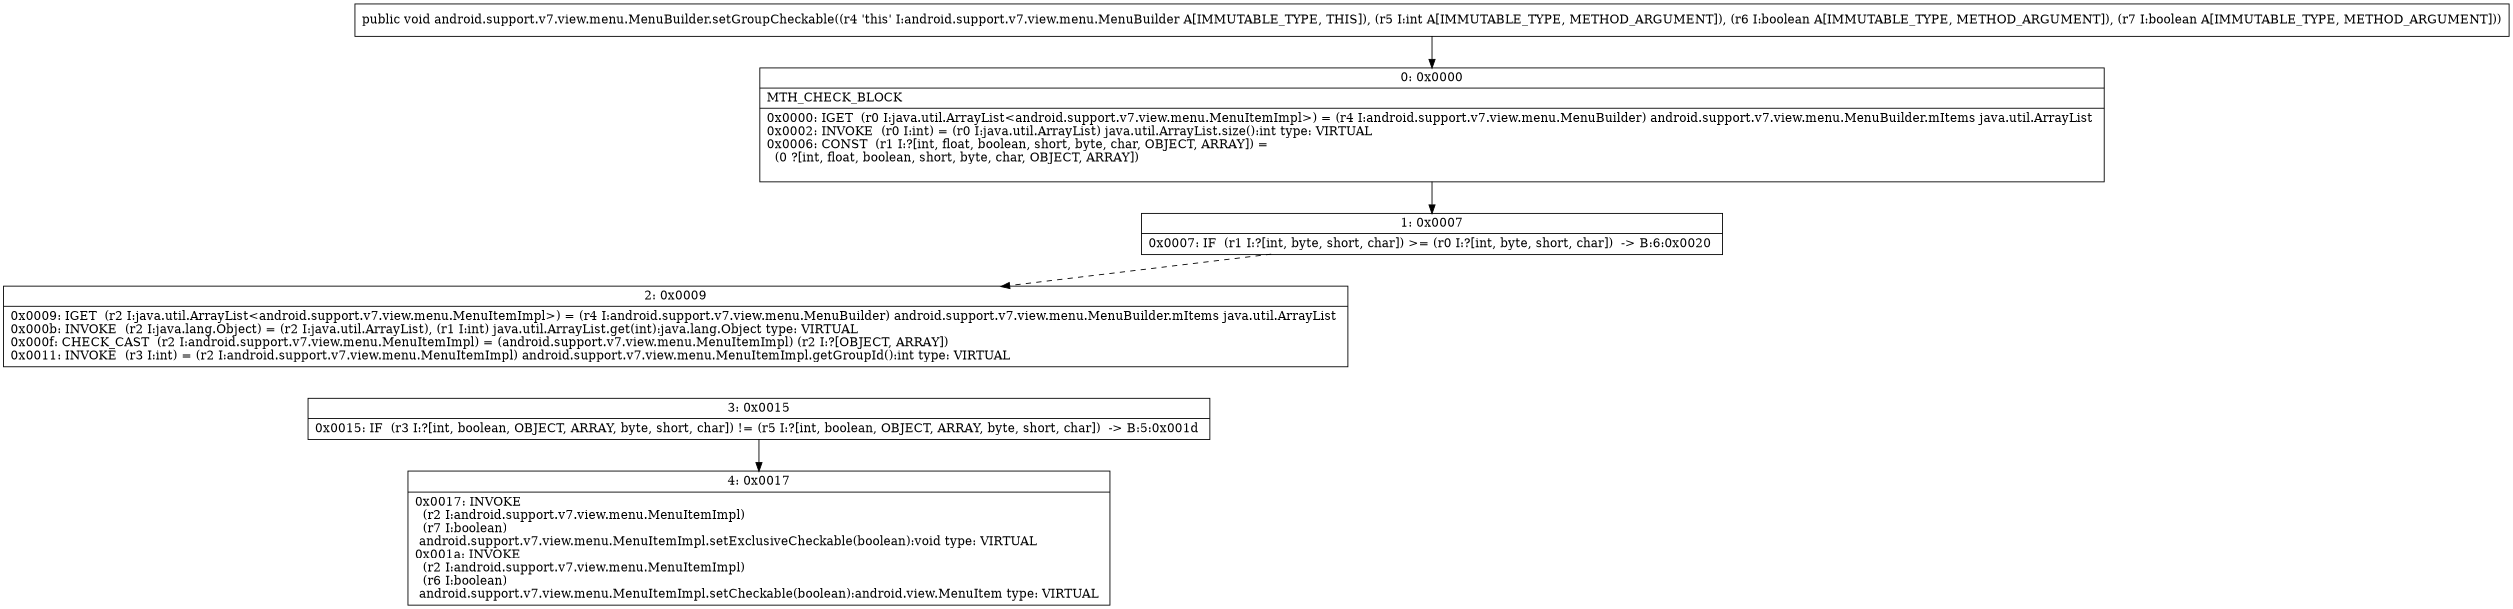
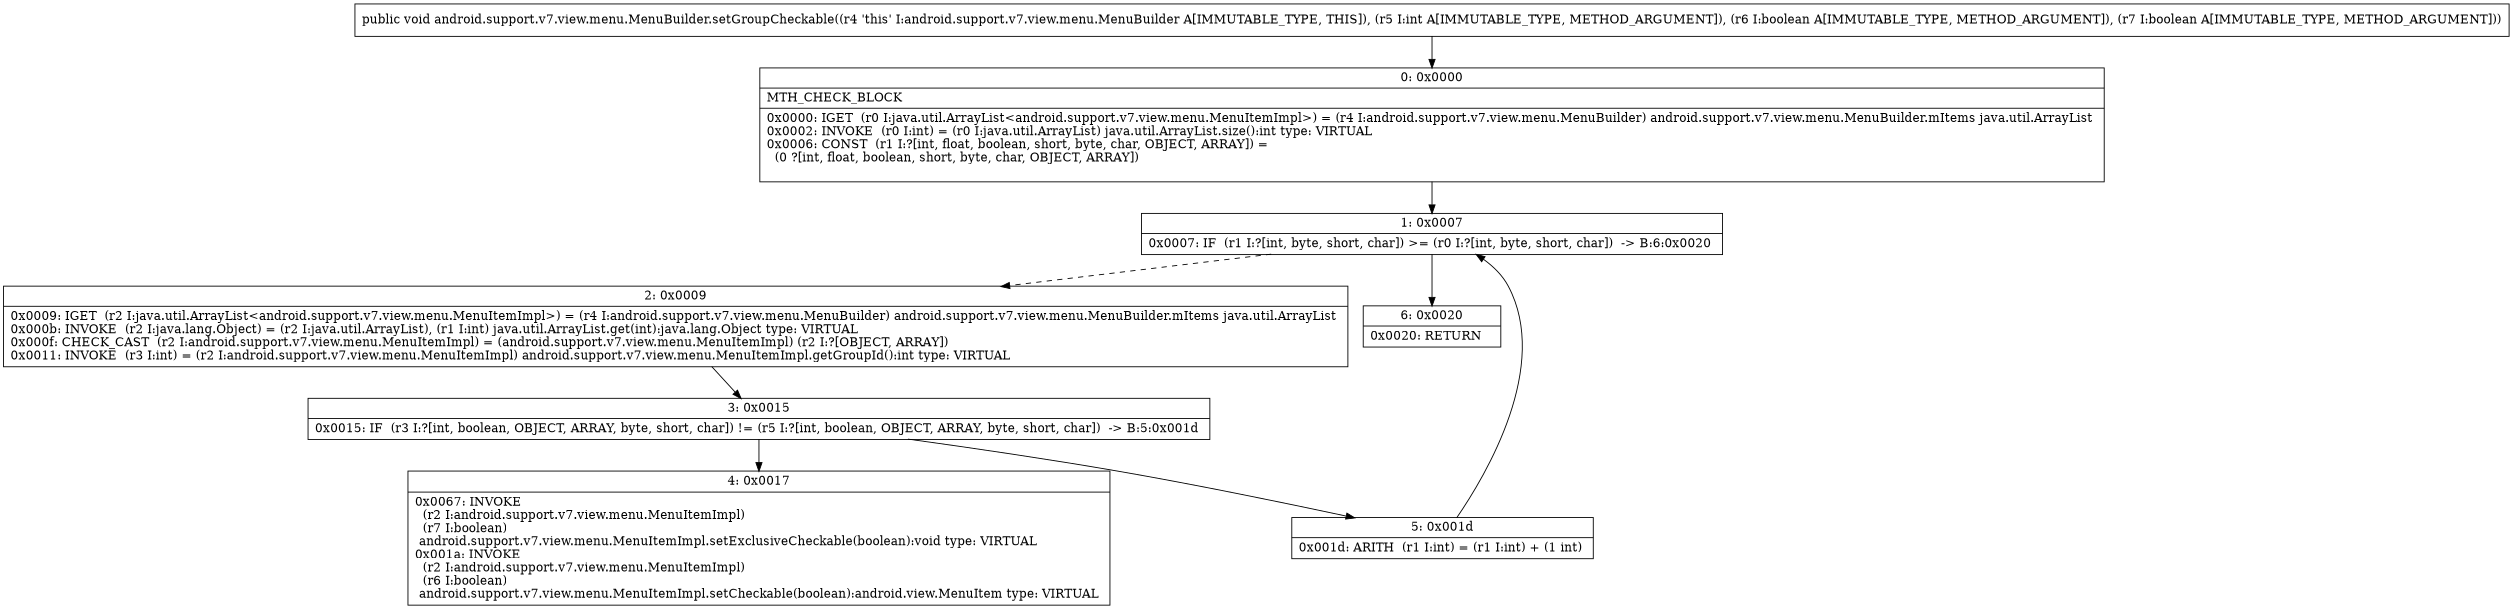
  digraph {
    node [shape=record]
    n1 [label="{0\:\ 0x0000|MTH_CHECK_BLOCK\l|0x0000: IGET  (r0 I:java.util.ArrayList\<android.support.v7.view.menu.MenuItemImpl\>) = (r4 I:android.support.v7.view.menu.MenuBuilder) android.support.v7.view.menu.MenuBuilder.mItems java.util.ArrayList \l0x0002: INVOKE  (r0 I:int) = (r0 I:java.util.ArrayList) java.util.ArrayList.size():int type: VIRTUAL \l0x0006: CONST  (r1 I:?[int, float, boolean, short, byte, char, OBJECT, ARRAY]) = \l  (0 ?[int, float, boolean, short, byte, char, OBJECT, ARRAY])\l \l}"]
    n2 [label="{1\:\ 0x0007|0x0007: IF  (r1 I:?[int, byte, short, char]) \>= (r0 I:?[int, byte, short, char])  \-\> B:6:0x0020 \l}"]
    n3 [label="{2\:\ 0x0009|0x0009: IGET  (r2 I:java.util.ArrayList\<android.support.v7.view.menu.MenuItemImpl\>) = (r4 I:android.support.v7.view.menu.MenuBuilder) android.support.v7.view.menu.MenuBuilder.mItems java.util.ArrayList \l0x000b: INVOKE  (r2 I:java.lang.Object) = (r2 I:java.util.ArrayList), (r1 I:int) java.util.ArrayList.get(int):java.lang.Object type: VIRTUAL \l0x000f: CHECK_CAST  (r2 I:android.support.v7.view.menu.MenuItemImpl) = (android.support.v7.view.menu.MenuItemImpl) (r2 I:?[OBJECT, ARRAY]) \l0x0011: INVOKE  (r3 I:int) = (r2 I:android.support.v7.view.menu.MenuItemImpl) android.support.v7.view.menu.MenuItemImpl.getGroupId():int type: VIRTUAL \l}"]
+   n4 [label="{6\:\ 0x0020|0x0020: RETURN   \l}"]
    n5 [label="{3\:\ 0x0015|0x0015: IF  (r3 I:?[int, boolean, OBJECT, ARRAY, byte, short, char]) != (r5 I:?[int, boolean, OBJECT, ARRAY, byte, short, char])  \-\> B:5:0x001d \l}"]
-   n6 [label="{4\:\ 0x0017|0x0017: INVOKE  \l  (r2 I:android.support.v7.view.menu.MenuItemImpl)\l  (r7 I:boolean)\l android.support.v7.view.menu.MenuItemImpl.setExclusiveCheckable(boolean):void type: VIRTUAL \l0x001a: INVOKE  \l  (r2 I:android.support.v7.view.menu.MenuItemImpl)\l  (r6 I:boolean)\l android.support.v7.view.menu.MenuItemImpl.setCheckable(boolean):android.view.MenuItem type: VIRTUAL \l}"]
+   n6 [label="{4\:\ 0x0017|0x0067: INVOKE  \l  (r2 I:android.support.v7.view.menu.MenuItemImpl)\l  (r7 I:boolean)\l android.support.v7.view.menu.MenuItemImpl.setExclusiveCheckable(boolean):void type: VIRTUAL \l0x001a: INVOKE  \l  (r2 I:android.support.v7.view.menu.MenuItemImpl)\l  (r6 I:boolean)\l android.support.v7.view.menu.MenuItemImpl.setCheckable(boolean):android.view.MenuItem type: VIRTUAL \l}"]
+   n7 [label="{5\:\ 0x001d|0x001d: ARITH  (r1 I:int) = (r1 I:int) + (1 int) \l}"]
    n8 [label="{public void android.support.v7.view.menu.MenuBuilder.setGroupCheckable((r4 'this' I:android.support.v7.view.menu.MenuBuilder A[IMMUTABLE_TYPE, THIS]), (r5 I:int A[IMMUTABLE_TYPE, METHOD_ARGUMENT]), (r6 I:boolean A[IMMUTABLE_TYPE, METHOD_ARGUMENT]), (r7 I:boolean A[IMMUTABLE_TYPE, METHOD_ARGUMENT])) }"]
    n1 -> n2
    n2 -> n3 [style=dashed]
+   n2 -> n4
+   n3 -> n5
    n5 -> n6 [style=solid]
+   n5 -> n7
+   n7 -> n2
    n8 -> n1
  }
